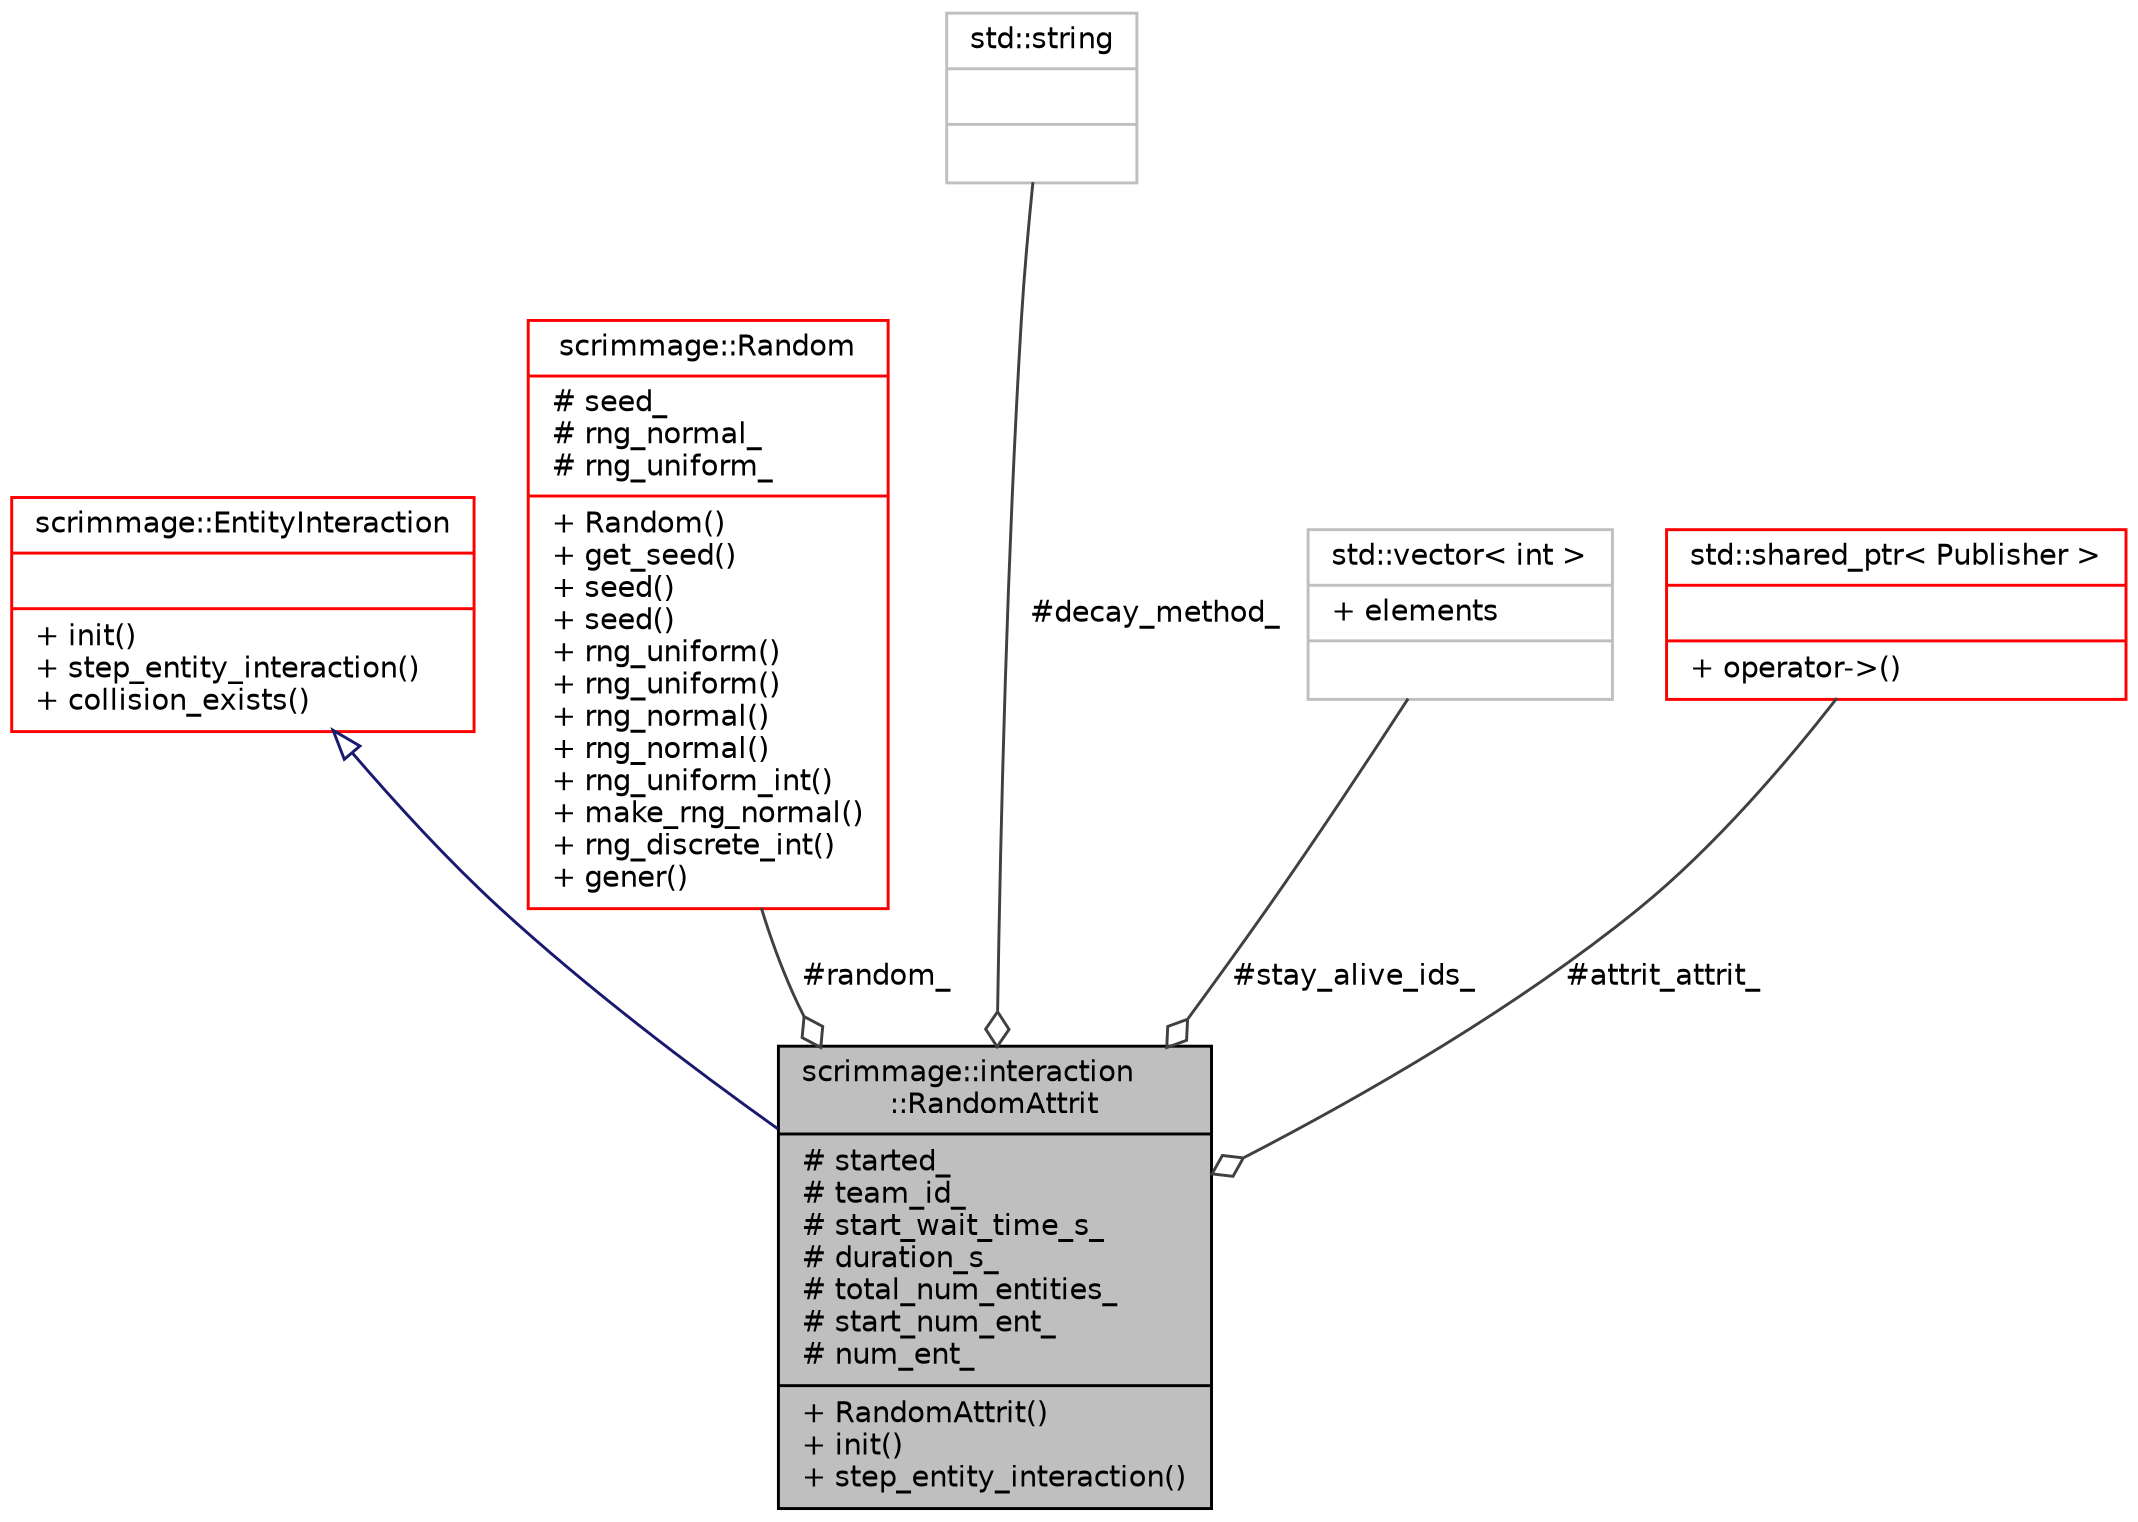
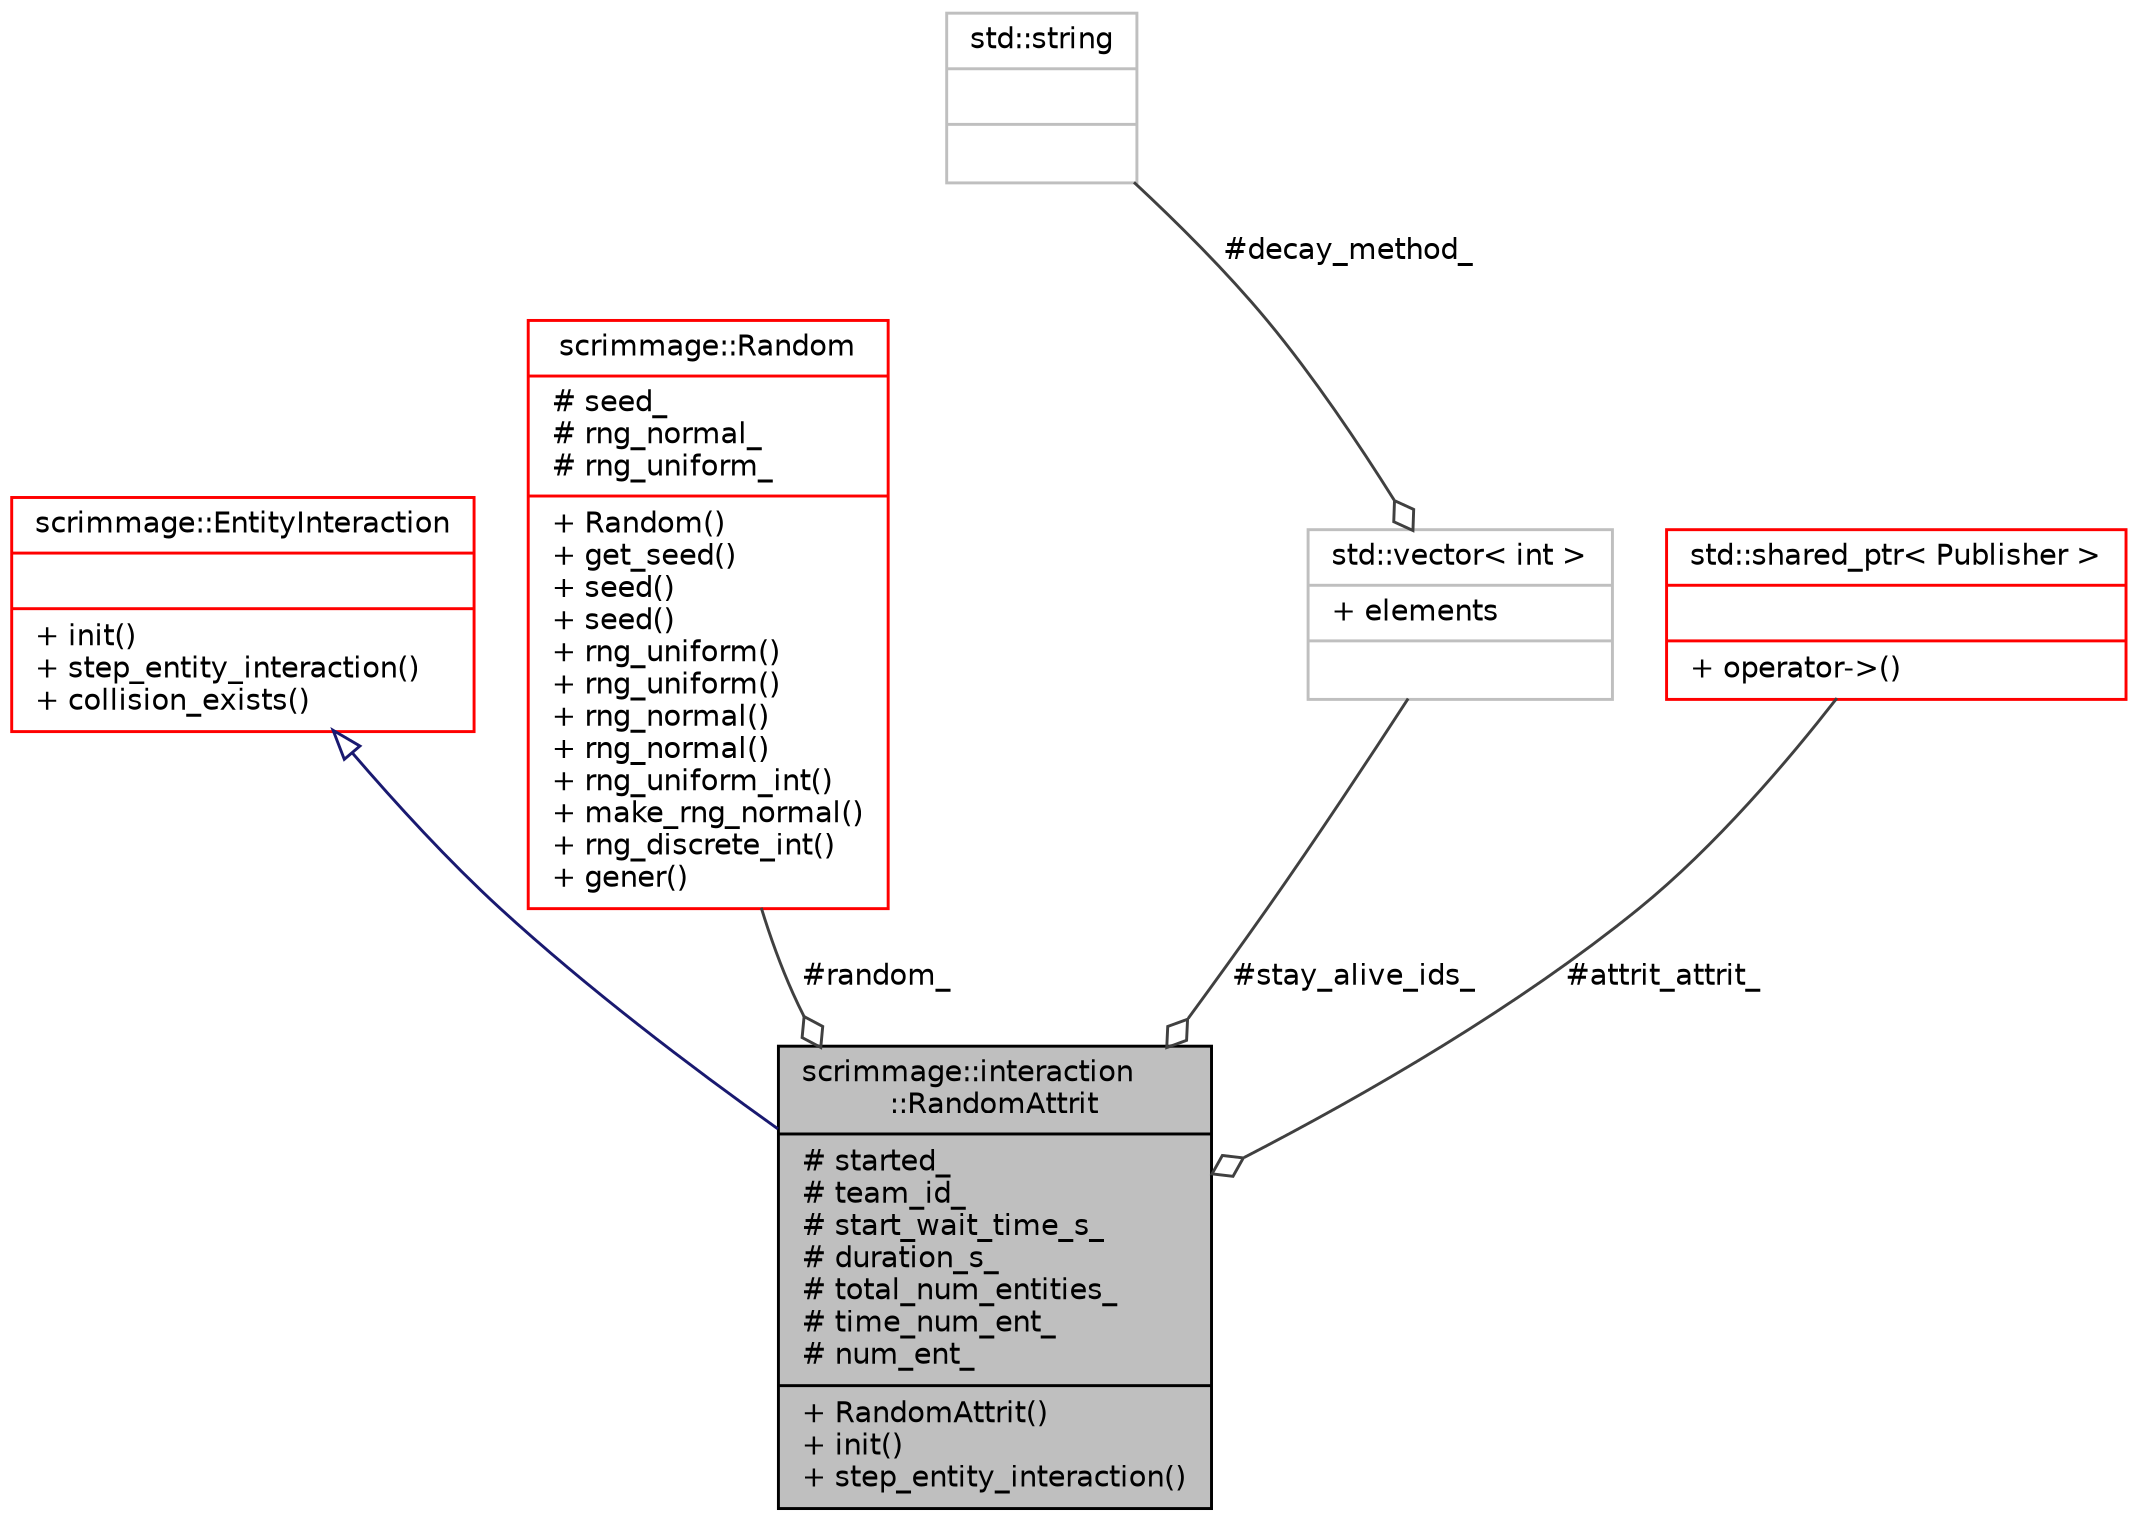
  digraph {
    node [color=red fillcolor=white fontname=Helvetica fontsize=10 shape=record style=filled]
    edge [color=grey25 fontname=Helvetica fontsize=10 labelfontname=Helvetica labelfontsize=10 style=solid arrowhead=odiamond]
-   n1 [color=black fillcolor=grey75 fontcolor=black height=0.2 label="{scrimmage::interaction\l::RandomAttrit\n|# started_\l# team_id_\l# start_wait_time_s_\l# duration_s_\l# total_num_entities_\l# start_num_ent_\l# num_ent_\l|+ RandomAttrit()\l+ init()\l+ step_entity_interaction()\l}" width=0.4]
+   n1 [color=black fillcolor=grey75 fontcolor=black height=0.2 label="{scrimmage::interaction\l::RandomAttrit\n|# started_\l# team_id_\l# start_wait_time_s_\l# duration_s_\l# total_num_entities_\l# time_num_ent_\l# num_ent_\l|+ RandomAttrit()\l+ init()\l+ step_entity_interaction()\l}" width=0.4]
    n2 [height=0.2 label="{scrimmage::EntityInteraction\n||+ init()\l+ step_entity_interaction()\l+ collision_exists()\l}" width=0.4]
    n3 [height=0.2 label="{scrimmage::Random\n|# seed_\l# rng_normal_\l# rng_uniform_\l|+ Random()\l+ get_seed()\l+ seed()\l+ seed()\l+ rng_uniform()\l+ rng_uniform()\l+ rng_normal()\l+ rng_normal()\l+ rng_uniform_int()\l+ make_rng_normal()\l+ rng_discrete_int()\l+ gener()\l}" width=0.4]
    n4 [color=grey75 height=0.2 label="{std::string\n||}" width=0.4]
    n5 [color=grey75 height=0.2 label="{std::vector\< int \>\n|+ elements\l|}" width=0.4]
    n6 [height=0.2 label="{std::shared_ptr\< Publisher \>\n||+ operator-\>()\l}" width=0.4]
    n2 -> n1 [arrowtail=onormal color=midnightblue dir=back arrowhead=""]
    n3 -> n1 [label=" #random_"]
-   n4 -> n1 [label=" #decay_method_"]
+   n4 -> n5 [label=" #decay_method_"]
    n5 -> n1 [label=" #stay_alive_ids_"]
    n6 -> n1 [label=" #attrit_attrit_"]
  }
